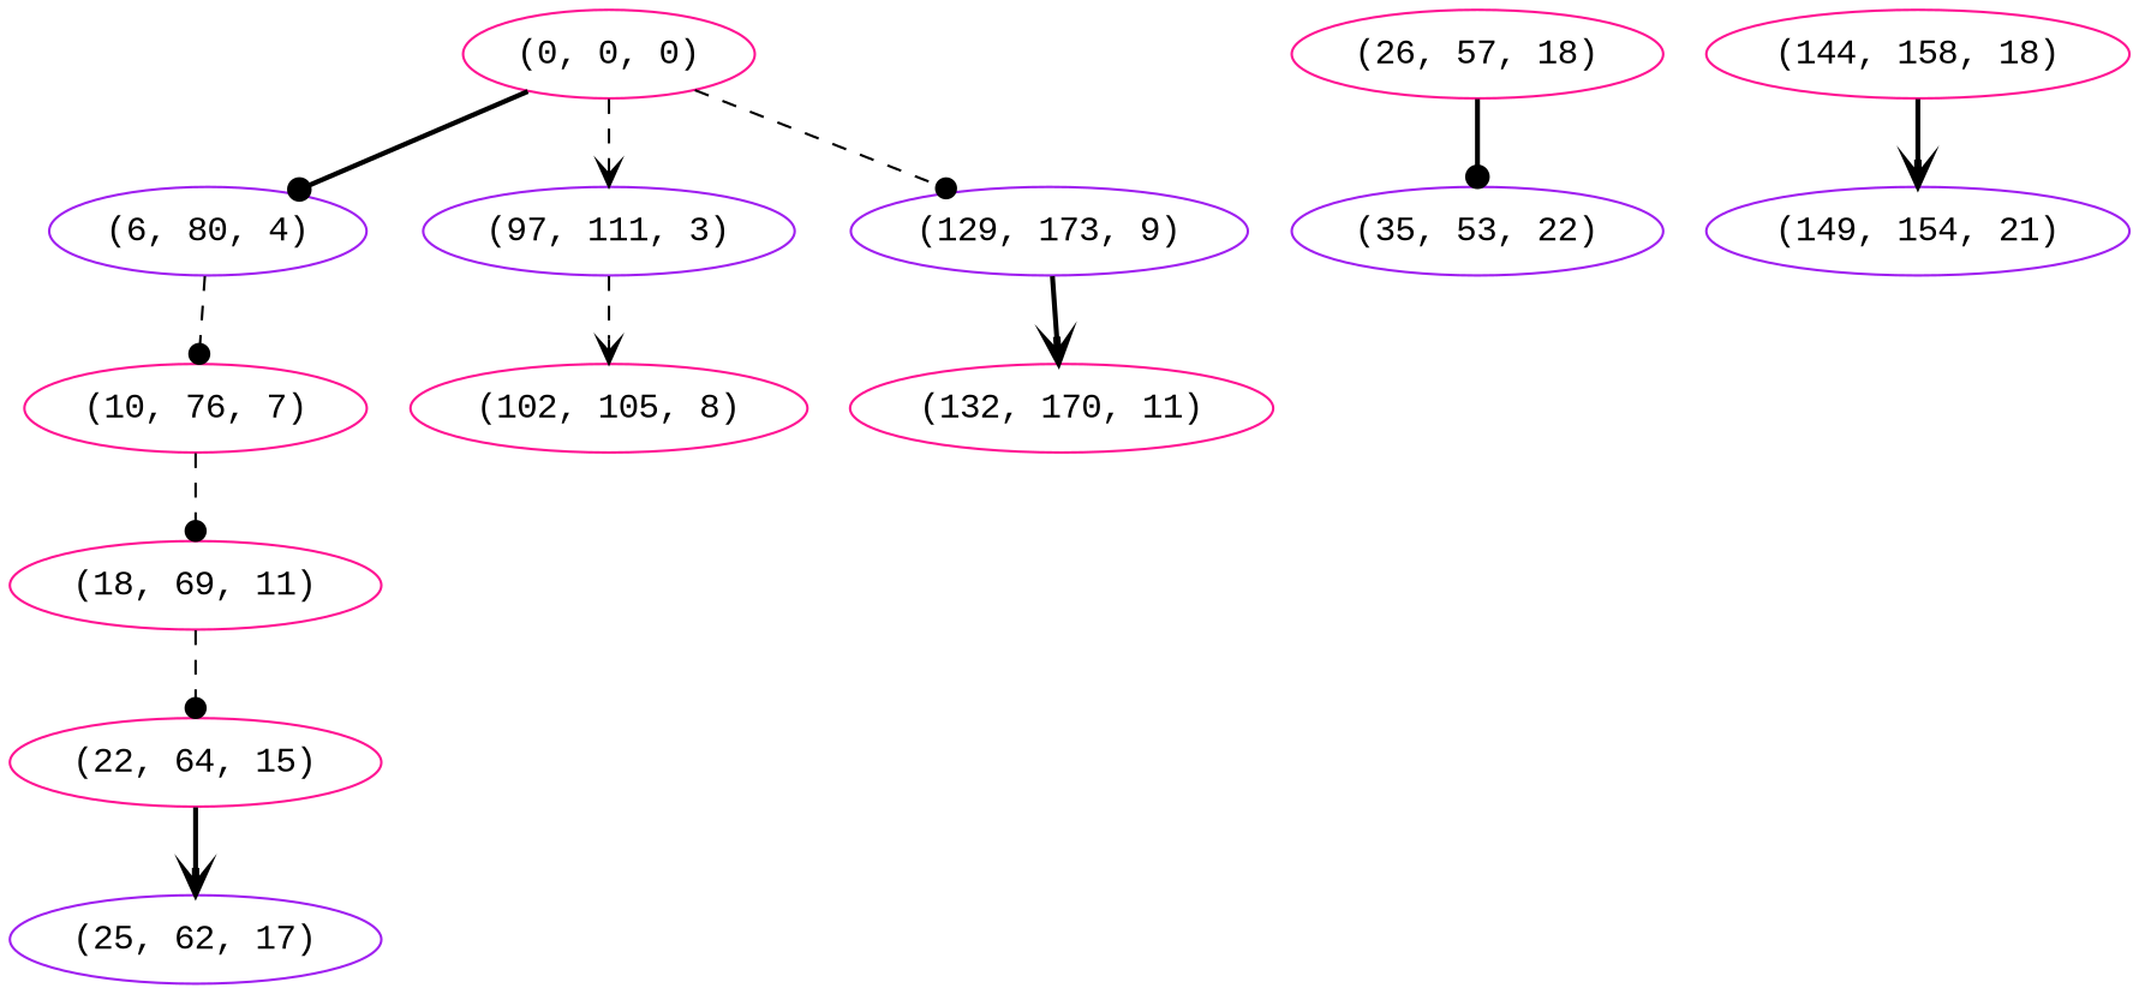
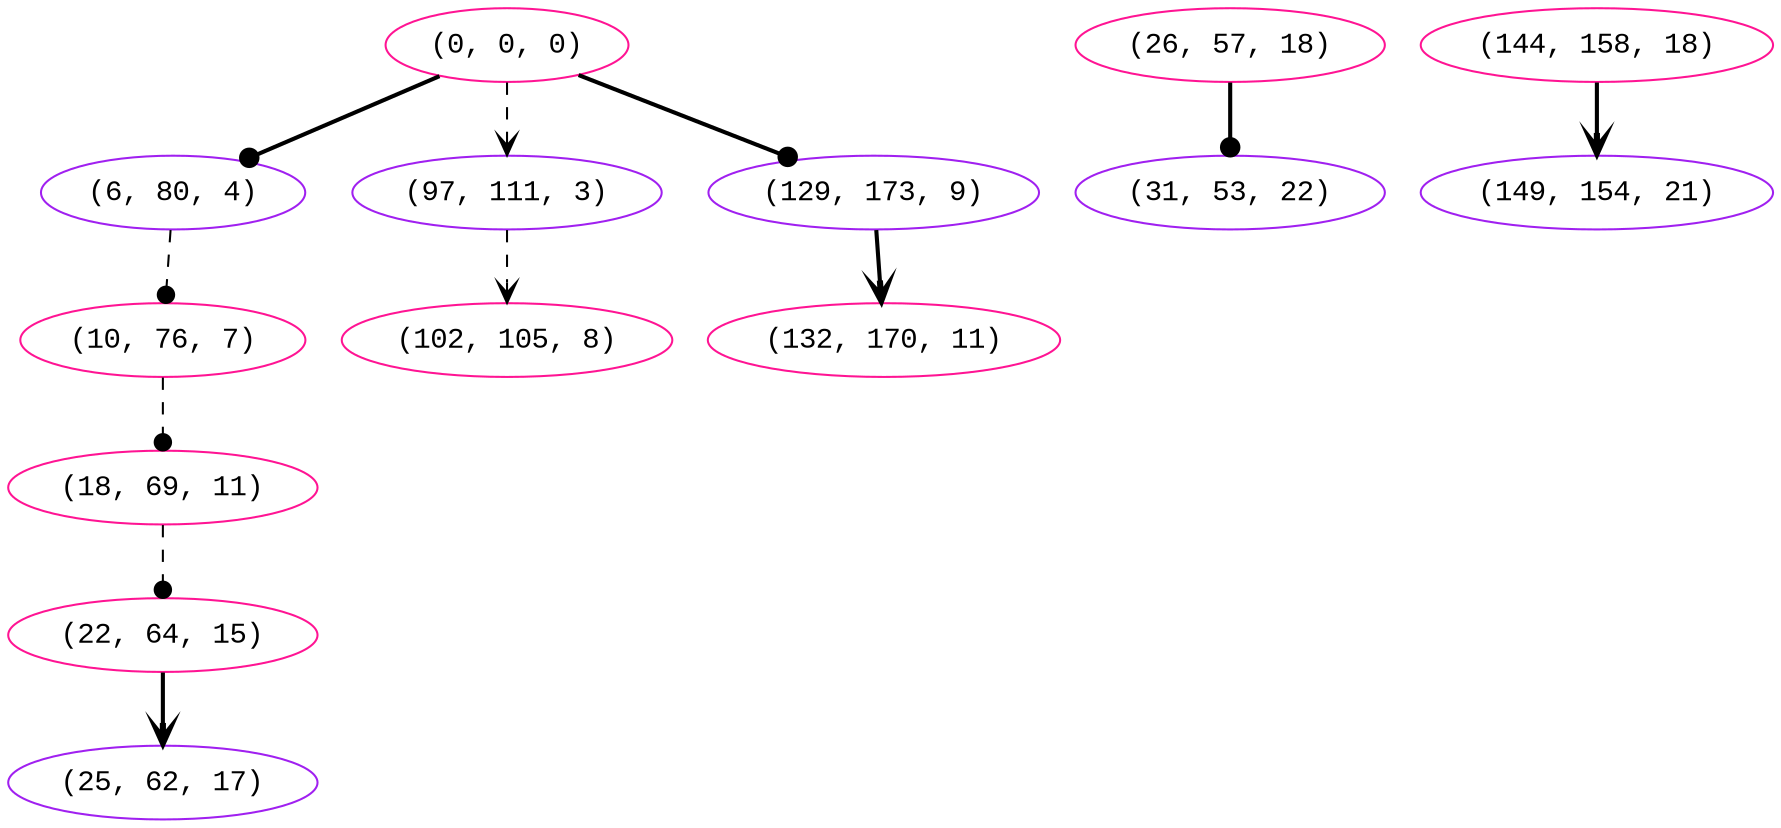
  digraph {
    fontname="Liberation Mono"
    node [color=deeppink fontname="Liberation Mono"]
    edge [arrowhead=dot fontname="Liberation Mono" style=dashed]
    "(6, 80, 4)" [color=purple]
    "(0, 0, 0)"
    "(97, 111, 3)" [color=purple]
    "(129, 173, 9)" [color=purple]
    "(10, 76, 7)"
    "(102, 105, 8)"
    "(132, 170, 11)"
    "(18, 69, 11)"
    "(22, 64, 15)"
    "(25, 62, 17)" [color=purple]
-   "(31, 53, 22)" [color=purple label="(35, 53, 22)"]
+   "(31, 53, 22)" [color=purple]
    "(26, 57, 18)"
    "(149, 154, 21)" [color=purple]
    "(144, 158, 18)"
    "(6, 80, 4)" -> "(10, 76, 7)"
    "(0, 0, 0)" -> "(6, 80, 4)" [style=bold]
    "(0, 0, 0)" -> "(97, 111, 3)" [arrowhead=vee]
-   "(0, 0, 0)" -> "(129, 173, 9)"
+   "(0, 0, 0)" -> "(129, 173, 9)" [style=bold]
    "(97, 111, 3)" -> "(102, 105, 8)" [arrowhead=vee]
    "(129, 173, 9)" -> "(132, 170, 11)" [arrowhead=vee style=bold]
    "(10, 76, 7)" -> "(18, 69, 11)"
    "(18, 69, 11)" -> "(22, 64, 15)"
    "(22, 64, 15)" -> "(25, 62, 17)" [arrowhead=vee style=bold]
    "(26, 57, 18)" -> "(31, 53, 22)" [style=bold]
    "(144, 158, 18)" -> "(149, 154, 21)" [arrowhead=vee style=bold]
  }
